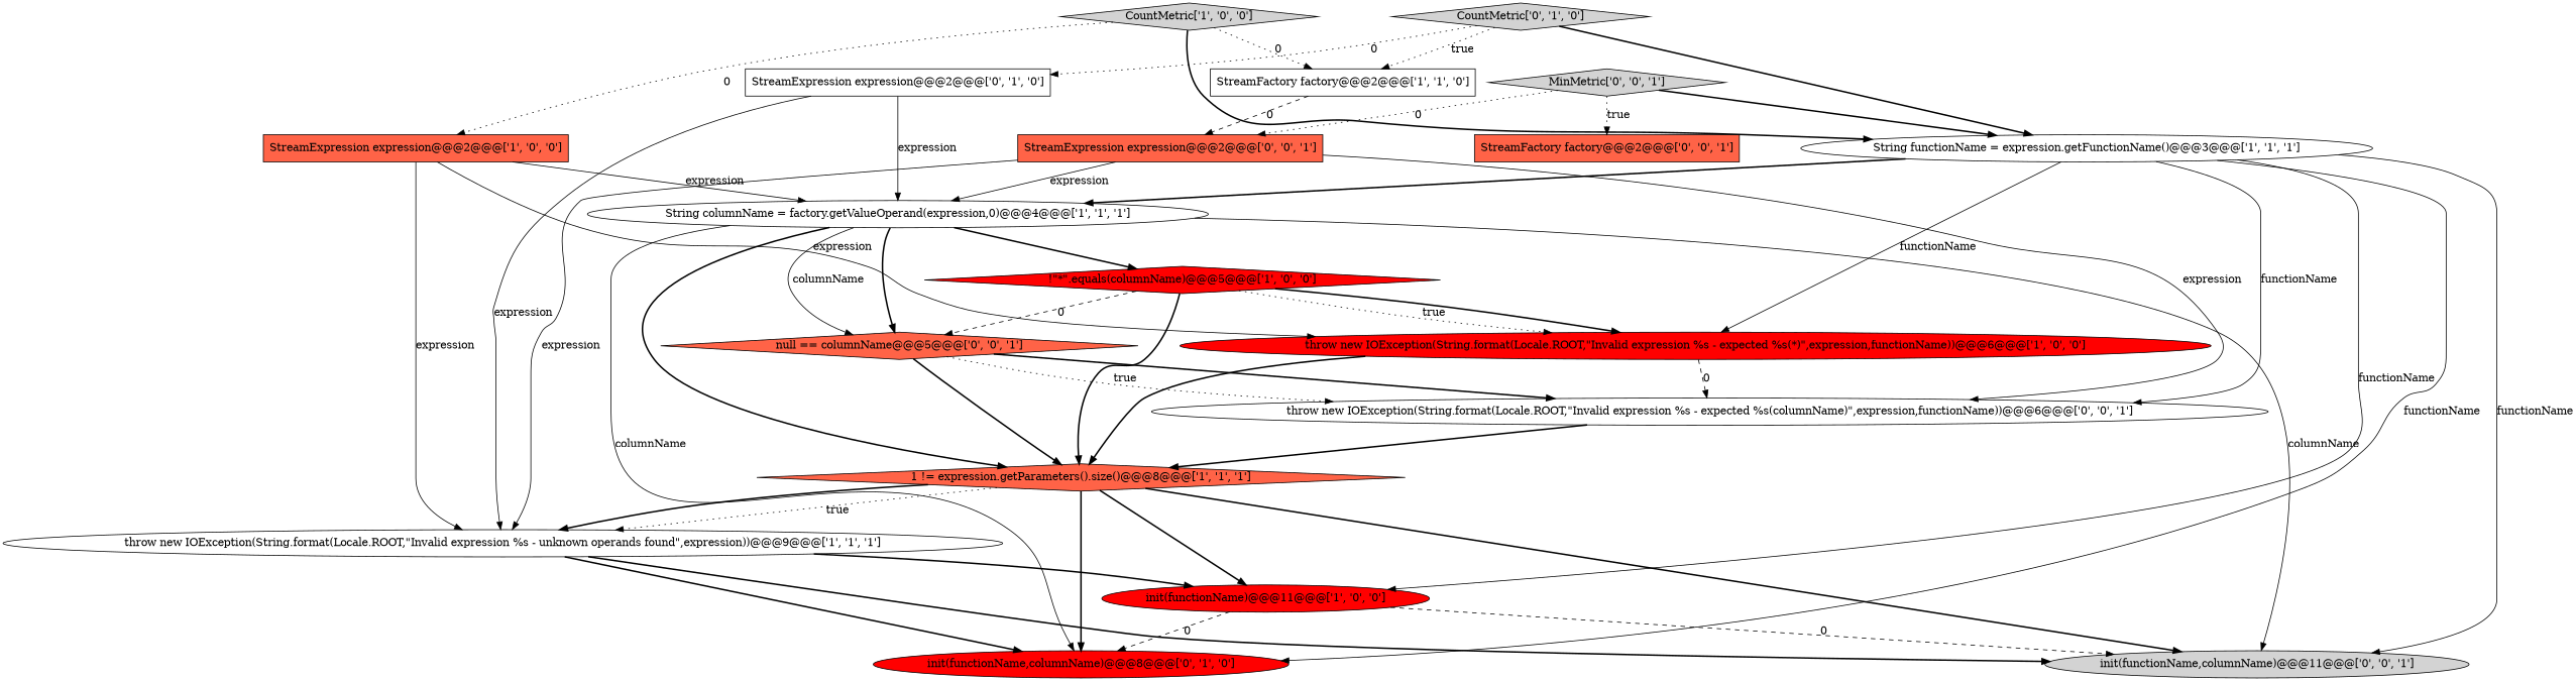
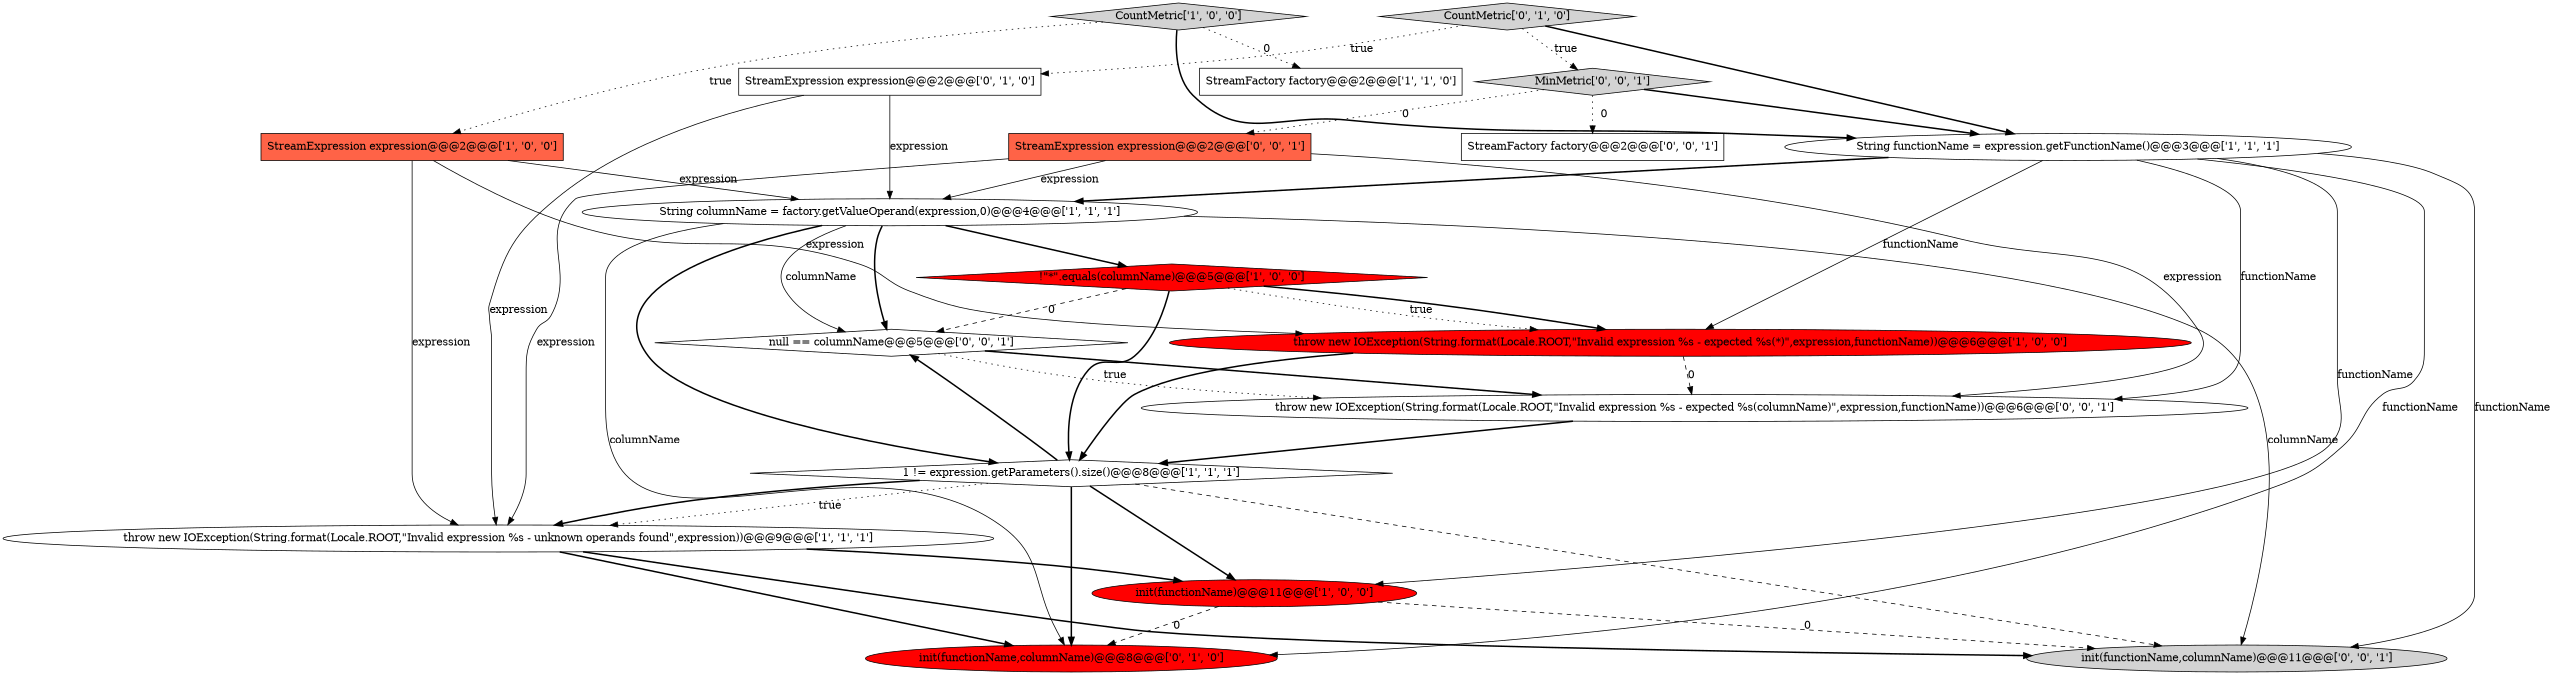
  digraph {
    node [fillcolor=white shape=ellipse style=filled]
    edge [style=bold]
    n1 [label="StreamExpression expression@@@2@@@['0', '1', '0']" shape=box]
    n2 [label="String columnName = factory.getValueOperand(expression,0)@@@4@@@['1', '1', '1']"]
    n3 [label="throw new IOException(String.format(Locale.ROOT,\"Invalid expression %s - unknown operands found\",expression))@@@9@@@['1', '1', '1']"]
    n4 [fillcolor=red label="init(functionName,columnName)@@@8@@@['0', '1', '0']"]
    n5 [fillcolor=red label="!\"*\".equals(columnName)@@@5@@@['1', '0', '0']" shape=diamond]
    n6 [fillcolor=lightgray label="init(functionName,columnName)@@@11@@@['0', '0', '1']"]
-   n7 [fillcolor=tomato label="null == columnName@@@5@@@['0', '0', '1']" shape=diamond]
-   n8 [fillcolor=tomato label="1 != expression.getParameters().size()@@@8@@@['1', '1', '1']" shape=diamond]
+   n7 [label="null == columnName@@@5@@@['0', '0', '1']" shape=diamond]
+   n8 [label="1 != expression.getParameters().size()@@@8@@@['1', '1', '1']" shape=diamond]
    n9 [fillcolor=red label="init(functionName)@@@11@@@['1', '0', '0']"]
    n10 [fillcolor=tomato label="StreamExpression expression@@@2@@@['0', '0', '1']" shape=box]
    n11 [label="throw new IOException(String.format(Locale.ROOT,\"Invalid expression %s - expected %s(columnName)\",expression,functionName))@@@6@@@['0', '0', '1']"]
    n12 [fillcolor=red label="throw new IOException(String.format(Locale.ROOT,\"Invalid expression %s - expected %s(*)\",expression,functionName))@@@6@@@['1', '0', '0']"]
    n13 [fillcolor=lightgray label="MinMetric['0', '0', '1']" shape=diamond]
-   n14 [fillcolor=tomato label="StreamFactory factory@@@2@@@['0', '0', '1']" shape=box]
+   n14 [label="StreamFactory factory@@@2@@@['0', '0', '1']" shape=box]
    n15 [label="String functionName = expression.getFunctionName()@@@3@@@['1', '1', '1']"]
    n16 [fillcolor=lightgray label="CountMetric['0', '1', '0']" shape=diamond]
    n17 [label="StreamFactory factory@@@2@@@['1', '1', '0']" shape=box]
    n18 [fillcolor=tomato label="StreamExpression expression@@@2@@@['1', '0', '0']" shape=box]
    n19 [fillcolor=lightgray label="CountMetric['1', '0', '0']" shape=diamond]
    n1 -> n2 [label=expression style=solid]
    n1 -> n3 [label=expression style=solid]
    n2 -> n4 [label=columnName style=solid]
    n2 -> n5
    n2 -> n6 [label=columnName style=solid]
    n2 -> n7 [label=columnName style=solid]
    n2 -> n7
    n2 -> n8
    n3 -> n4
    n3 -> n6
    n3 -> n9
    n5 -> n7 [label=0 style=dashed]
    n5 -> n8
    n5 -> n12
    n5 -> n12 [label=true style=dotted]
-   n7 -> n8
+   n8 -> n7
    n7 -> n11 [label=true style=dotted]
    n7 -> n11
    n8 -> n3
    n8 -> n3 [label=true style=dotted]
    n8 -> n4
-   n8 -> n6
+   n8 -> n6 [style=dashed]
    n8 -> n9
    n9 -> n4 [label=0 style=dashed]
    n9 -> n6 [label=0 style=dashed]
    n10 -> n2 [label=expression style=solid]
    n10 -> n3 [label=expression style=solid]
    n10 -> n11 [label=expression style=solid]
    n11 -> n8
    n12 -> n8
    n12 -> n11 [label=0 style=dashed]
    n13 -> n10 [label=0 style=dotted]
-   n13 -> n14 [label=true style=dotted]
+   n13 -> n14 [label=0 style=dotted]
    n13 -> n15
    n15 -> n2
    n15 -> n4 [label=functionName style=solid]
    n15 -> n6 [label=functionName style=solid]
    n15 -> n9 [label=functionName style=solid]
    n15 -> n11 [label=functionName style=solid]
    n15 -> n12 [label=functionName style=solid]
-   n16 -> n1 [label=0 style=dotted]
+   n16 -> n1 [label=true style=dotted]
    n16 -> n15
-   n16 -> n17 [label=true style=dotted]
-   n17 -> n10 [label=0 style=dashed]
+   n16 -> n13 [label=true style=dotted]
    n18 -> n2 [label=expression style=solid]
    n18 -> n3 [label=expression style=solid]
    n18 -> n12 [label=expression style=solid]
    n19 -> n15
    n19 -> n17 [label=0 style=dotted]
-   n19 -> n18 [label=0 style=dotted]
+   n19 -> n18 [label=true style=dotted]
  }
